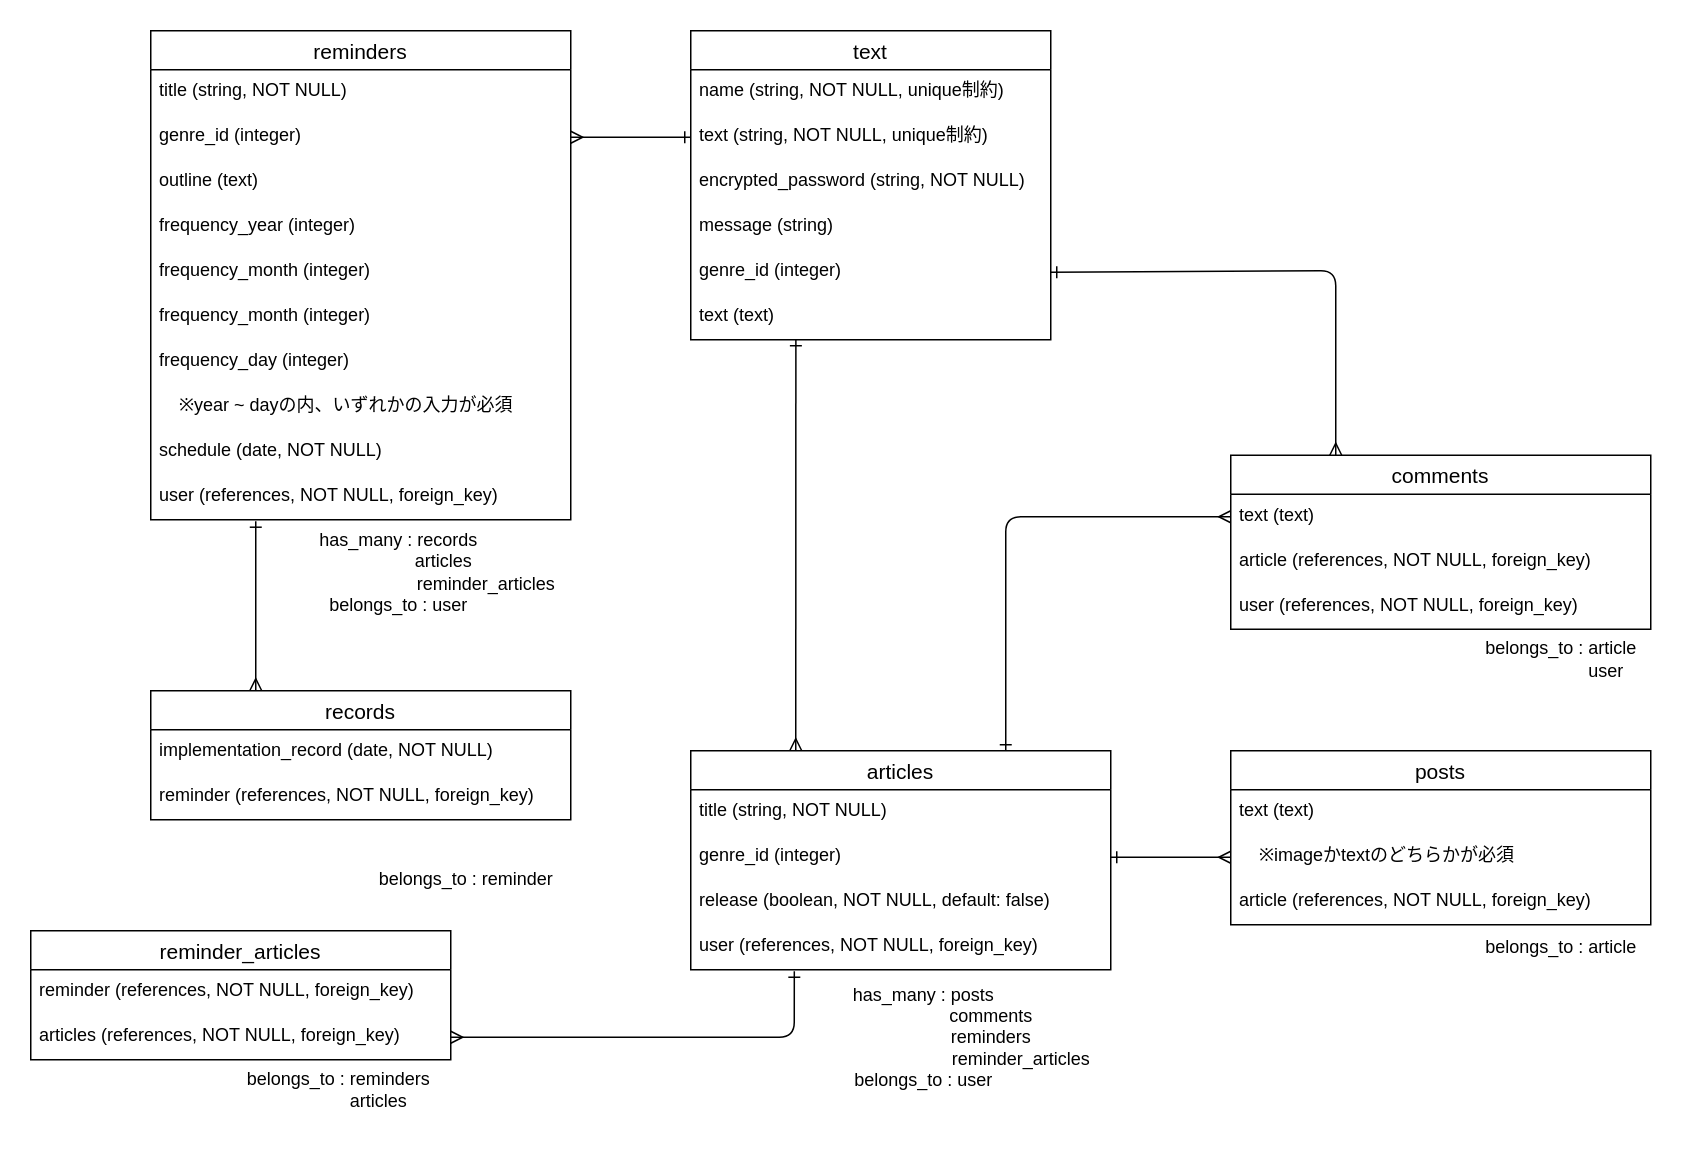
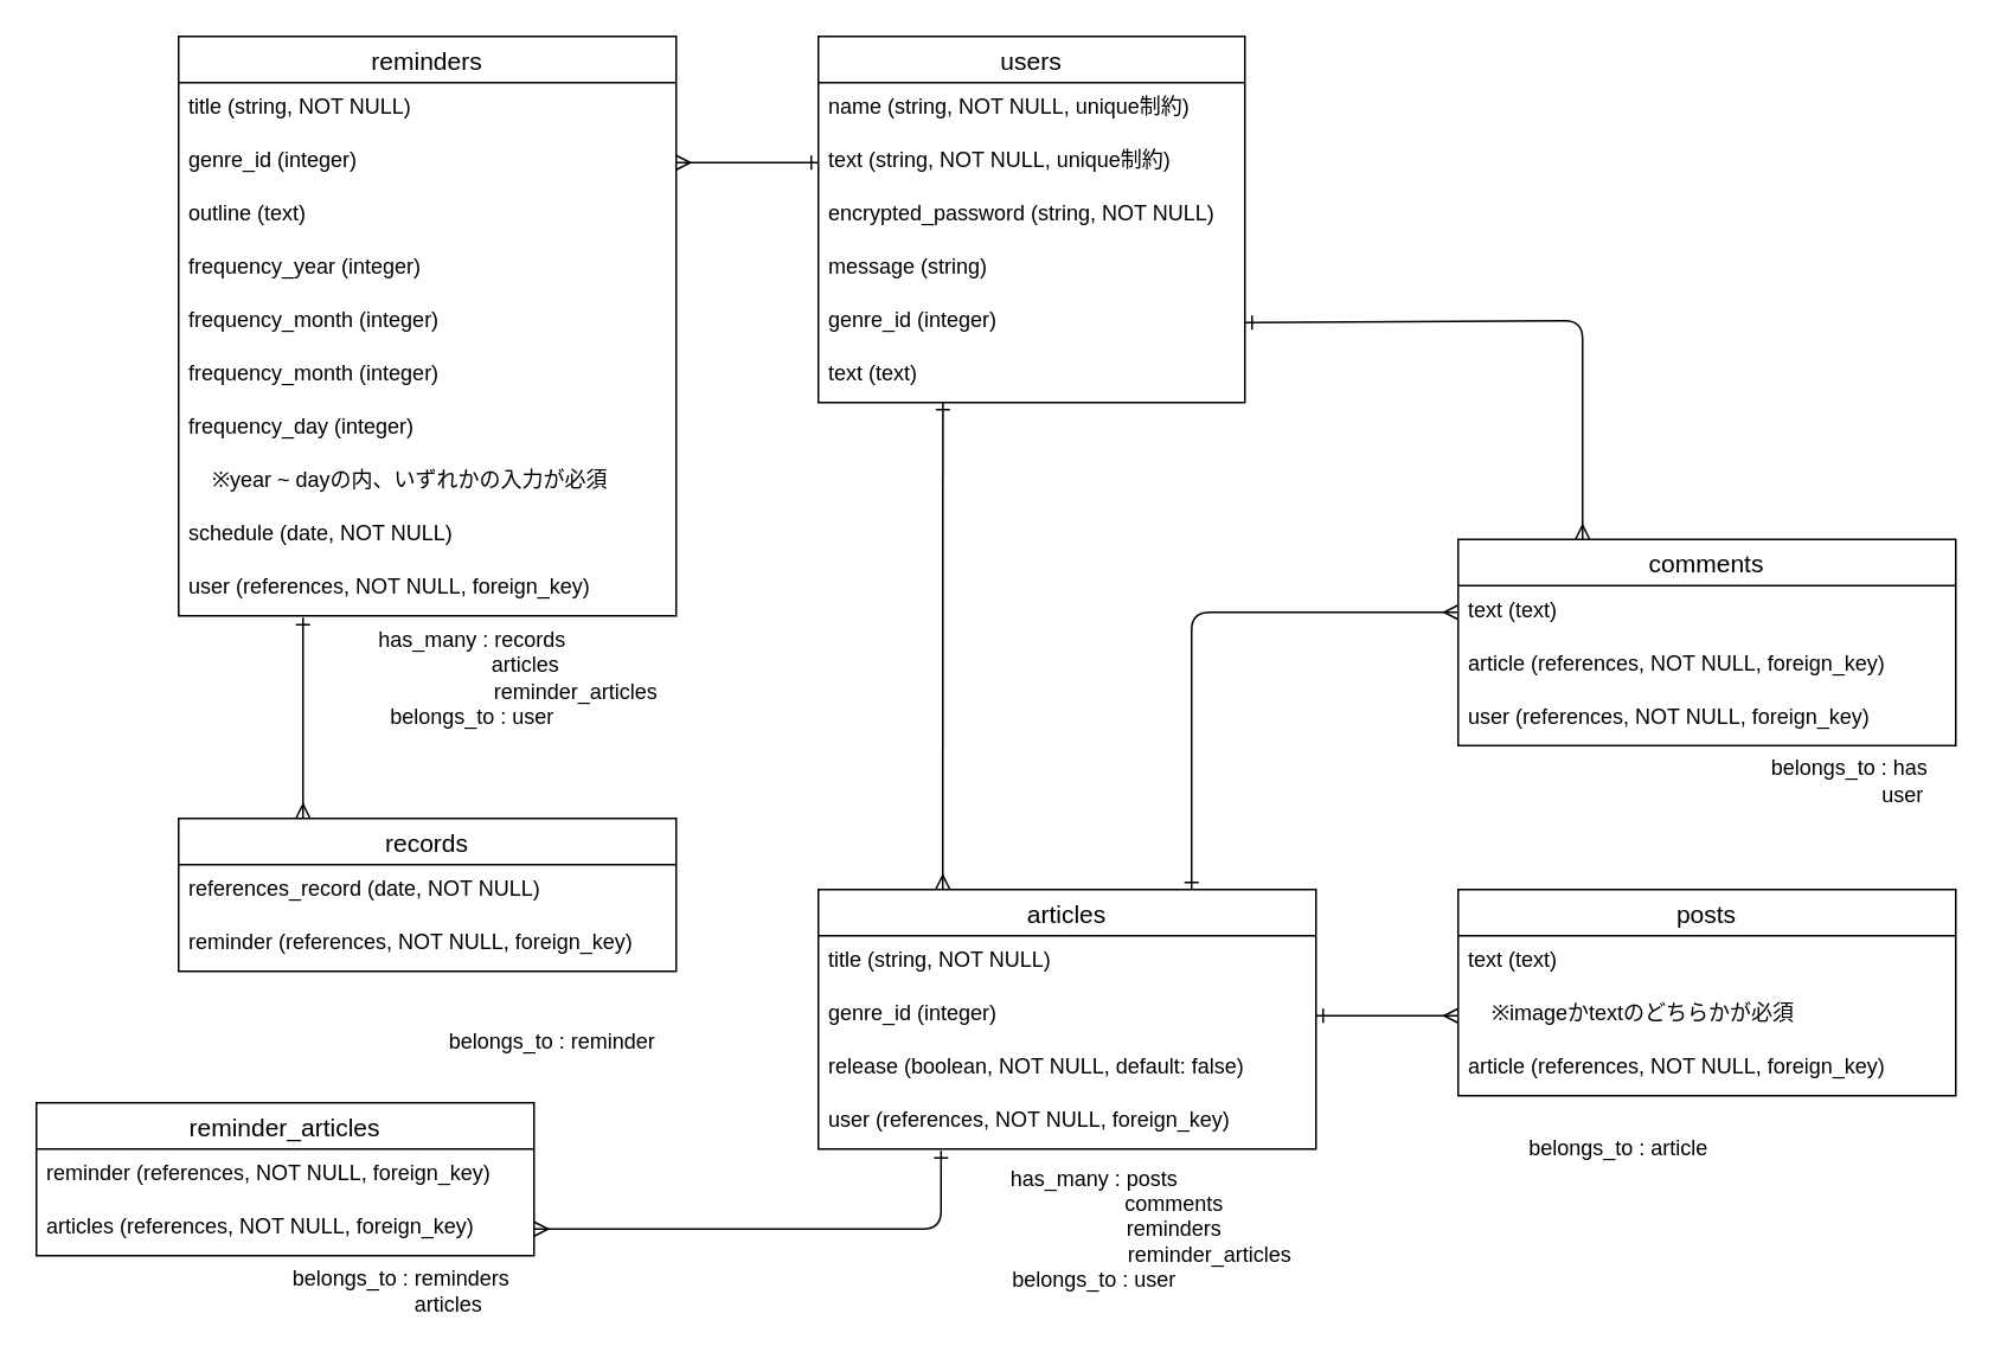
  <mxCell id="0" />
  <mxCell id="1" parent="0" />
- <mxCell id="2" value="text" style="swimlane;fontStyle=0;childLayout=stackLayout;horizontal=1;startSize=26;horizontalStack=0;resizeParent=1;resizeParentMax=0;resizeLast=0;collapsible=1;marginBottom=0;align=center;fontSize=14;" vertex="1" parent="1"><mxGeometry x="460" y="20" width="240" height="206" as="geometry" /></mxCell>
+ <mxCell id="2" value="users" style="swimlane;fontStyle=0;childLayout=stackLayout;horizontal=1;startSize=26;horizontalStack=0;resizeParent=1;resizeParentMax=0;resizeLast=0;collapsible=1;marginBottom=0;align=center;fontSize=14;" vertex="1" parent="1"><mxGeometry x="460" y="20" width="240" height="206" as="geometry" /></mxCell>
  <mxCell id="3" value="name (string, NOT NULL, unique制約)" style="text;strokeColor=none;fillColor=none;spacingLeft=4;spacingRight=4;overflow=hidden;rotatable=0;points=[[0,0.5],[1,0.5]];portConstraint=eastwest;fontSize=12;" vertex="1" parent="2"><mxGeometry y="26" width="240" height="30" as="geometry" /></mxCell>
  <mxCell id="4" value="text (string, NOT NULL, unique制約)" style="text;strokeColor=none;fillColor=none;spacingLeft=4;spacingRight=4;overflow=hidden;rotatable=0;points=[[0,0.5],[1,0.5]];portConstraint=eastwest;fontSize=12;" vertex="1" parent="2"><mxGeometry y="56" width="240" height="30" as="geometry" /></mxCell>
  <mxCell id="5" value="encrypted_password (string, NOT NULL)" style="text;strokeColor=none;fillColor=none;spacingLeft=4;spacingRight=4;overflow=hidden;rotatable=0;points=[[0,0.5],[1,0.5]];portConstraint=eastwest;fontSize=12;" vertex="1" parent="2"><mxGeometry y="86" width="240" height="30" as="geometry" /></mxCell>
  <mxCell id="6" value="message (string)" style="text;strokeColor=none;fillColor=none;spacingLeft=4;spacingRight=4;overflow=hidden;rotatable=0;points=[[0,0.5],[1,0.5]];portConstraint=eastwest;fontSize=12;" vertex="1" parent="2"><mxGeometry y="116" width="240" height="30" as="geometry" /></mxCell>
  <mxCell id="7" value="genre_id (integer)" style="text;strokeColor=none;fillColor=none;spacingLeft=4;spacingRight=4;overflow=hidden;rotatable=0;points=[[0,0.5],[1,0.5]];portConstraint=eastwest;fontSize=12;" vertex="1" parent="2"><mxGeometry y="146" width="240" height="30" as="geometry" /></mxCell>
  <mxCell id="8" value="text (text)" style="text;strokeColor=none;fillColor=none;spacingLeft=4;spacingRight=4;overflow=hidden;rotatable=0;points=[[0,0.5],[1,0.5]];portConstraint=eastwest;fontSize=12;" vertex="1" parent="2"><mxGeometry y="176" width="240" height="30" as="geometry" /></mxCell>
  <mxCell id="9" value="reminders" style="swimlane;fontStyle=0;childLayout=stackLayout;horizontal=1;startSize=26;horizontalStack=0;resizeParent=1;resizeParentMax=0;resizeLast=0;collapsible=1;marginBottom=0;align=center;fontSize=14;" vertex="1" parent="1"><mxGeometry x="100" y="20" width="280" height="326" as="geometry" /></mxCell>
  <mxCell id="10" value="title (string, NOT NULL)" style="text;strokeColor=none;fillColor=none;spacingLeft=4;spacingRight=4;overflow=hidden;rotatable=0;points=[[0,0.5],[1,0.5]];portConstraint=eastwest;fontSize=12;" vertex="1" parent="9"><mxGeometry y="26" width="280" height="30" as="geometry" /></mxCell>
  <mxCell id="11" value="genre_id (integer)" style="text;strokeColor=none;fillColor=none;spacingLeft=4;spacingRight=4;overflow=hidden;rotatable=0;points=[[0,0.5],[1,0.5]];portConstraint=eastwest;fontSize=12;" vertex="1" parent="9"><mxGeometry y="56" width="280" height="30" as="geometry" /></mxCell>
  <mxCell id="12" value="outline (text)" style="text;strokeColor=none;fillColor=none;spacingLeft=4;spacingRight=4;overflow=hidden;rotatable=0;points=[[0,0.5],[1,0.5]];portConstraint=eastwest;fontSize=12;" vertex="1" parent="9"><mxGeometry y="86" width="280" height="30" as="geometry" /></mxCell>
  <mxCell id="13" value="frequency_year (integer)" style="text;strokeColor=none;fillColor=none;spacingLeft=4;spacingRight=4;overflow=hidden;rotatable=0;points=[[0,0.5],[1,0.5]];portConstraint=eastwest;fontSize=12;" vertex="1" parent="9"><mxGeometry y="116" width="280" height="30" as="geometry" /></mxCell>
  <mxCell id="14" value="frequency_month (integer)" style="text;strokeColor=none;fillColor=none;spacingLeft=4;spacingRight=4;overflow=hidden;rotatable=0;points=[[0,0.5],[1,0.5]];portConstraint=eastwest;fontSize=12;" vertex="1" parent="9"><mxGeometry y="146" width="280" height="30" as="geometry" /></mxCell>
  <mxCell id="15" value="frequency_month (integer)" style="text;strokeColor=none;fillColor=none;spacingLeft=4;spacingRight=4;overflow=hidden;rotatable=0;points=[[0,0.5],[1,0.5]];portConstraint=eastwest;fontSize=12;" vertex="1" parent="9"><mxGeometry y="176" width="280" height="30" as="geometry" /></mxCell>
  <mxCell id="16" value="frequency_day (integer)" style="text;strokeColor=none;fillColor=none;spacingLeft=4;spacingRight=4;overflow=hidden;rotatable=0;points=[[0,0.5],[1,0.5]];portConstraint=eastwest;fontSize=12;" vertex="1" parent="9"><mxGeometry y="206" width="280" height="30" as="geometry" /></mxCell>
  <mxCell id="17" value="    ※year ~ dayの内、いずれかの入力が必須" style="text;strokeColor=none;fillColor=none;spacingLeft=4;spacingRight=4;overflow=hidden;rotatable=0;points=[[0,0.5],[1,0.5]];portConstraint=eastwest;fontSize=12;" vertex="1" parent="9"><mxGeometry y="236" width="280" height="30" as="geometry" /></mxCell>
  <mxCell id="18" value="schedule (date, NOT NULL)" style="text;strokeColor=none;fillColor=none;spacingLeft=4;spacingRight=4;overflow=hidden;rotatable=0;points=[[0,0.5],[1,0.5]];portConstraint=eastwest;fontSize=12;" vertex="1" parent="9"><mxGeometry y="266" width="280" height="30" as="geometry" /></mxCell>
  <mxCell id="19" value="user (references, NOT NULL, foreign_key)" style="text;strokeColor=none;fillColor=none;spacingLeft=4;spacingRight=4;overflow=hidden;rotatable=0;points=[[0,0.5],[1,0.5]];portConstraint=eastwest;fontSize=12;" vertex="1" parent="9"><mxGeometry y="296" width="280" height="30" as="geometry" /></mxCell>
  <mxCell id="20" style="edgeStyle=none;html=1;exitX=0.25;exitY=0;exitDx=0;exitDy=0;entryX=0.292;entryY=1.133;entryDx=0;entryDy=0;entryPerimeter=0;startArrow=ERmany;startFill=0;endArrow=ERone;endFill=0;" edge="1" parent="1" source="21"><mxGeometry relative="1" as="geometry"><mxPoint x="530" y="496" as="sourcePoint" /><mxPoint x="530.08" y="225.99" as="targetPoint" /></mxGeometry></mxCell>
  <mxCell id="21" value="articles" style="swimlane;fontStyle=0;childLayout=stackLayout;horizontal=1;startSize=26;horizontalStack=0;resizeParent=1;resizeParentMax=0;resizeLast=0;collapsible=1;marginBottom=0;align=center;fontSize=14;" vertex="1" parent="1"><mxGeometry x="460" y="500" width="280" height="146" as="geometry" /></mxCell>
  <mxCell id="22" value="title (string, NOT NULL) " style="text;strokeColor=none;fillColor=none;spacingLeft=4;spacingRight=4;overflow=hidden;rotatable=0;points=[[0,0.5],[1,0.5]];portConstraint=eastwest;fontSize=12;" vertex="1" parent="21"><mxGeometry y="26" width="280" height="30" as="geometry" /></mxCell>
  <mxCell id="23" value="genre_id (integer)" style="text;strokeColor=none;fillColor=none;spacingLeft=4;spacingRight=4;overflow=hidden;rotatable=0;points=[[0,0.5],[1,0.5]];portConstraint=eastwest;fontSize=12;" vertex="1" parent="21"><mxGeometry y="56" width="280" height="30" as="geometry" /></mxCell>
  <mxCell id="24" value="release (boolean, NOT NULL, default: false)" style="text;strokeColor=none;fillColor=none;spacingLeft=4;spacingRight=4;overflow=hidden;rotatable=0;points=[[0,0.5],[1,0.5]];portConstraint=eastwest;fontSize=12;" vertex="1" parent="21"><mxGeometry y="86" width="280" height="30" as="geometry" /></mxCell>
  <mxCell id="25" value="user (references, NOT NULL, foreign_key)" style="text;strokeColor=none;fillColor=none;spacingLeft=4;spacingRight=4;overflow=hidden;rotatable=0;points=[[0,0.5],[1,0.5]];portConstraint=eastwest;fontSize=12;" vertex="1" parent="21"><mxGeometry y="116" width="280" height="30" as="geometry" /></mxCell>
  <mxCell id="26" style="edgeStyle=none;html=1;entryX=0.087;entryY=-0.029;entryDx=0;entryDy=0;entryPerimeter=0;startArrow=ERmany;startFill=0;endArrow=ERone;endFill=0;exitX=0.25;exitY=0;exitDx=0;exitDy=0;" edge="1" parent="1" source="27"><mxGeometry relative="1" as="geometry"><mxPoint x="170" y="450" as="sourcePoint" /><mxPoint x="170.01" y="346.97" as="targetPoint" /></mxGeometry></mxCell>
  <mxCell id="27" value="records" style="swimlane;fontStyle=0;childLayout=stackLayout;horizontal=1;startSize=26;horizontalStack=0;resizeParent=1;resizeParentMax=0;resizeLast=0;collapsible=1;marginBottom=0;align=center;fontSize=14;" vertex="1" parent="1"><mxGeometry x="100" y="460" width="280" height="86" as="geometry" /></mxCell>
- <mxCell id="28" value="implementation_record (date, NOT NULL)" style="text;strokeColor=none;fillColor=none;spacingLeft=4;spacingRight=4;overflow=hidden;rotatable=0;points=[[0,0.5],[1,0.5]];portConstraint=eastwest;fontSize=12;" vertex="1" parent="27"><mxGeometry y="26" width="280" height="30" as="geometry" /></mxCell>
+ <mxCell id="28" value="references_record (date, NOT NULL)" style="text;strokeColor=none;fillColor=none;spacingLeft=4;spacingRight=4;overflow=hidden;rotatable=0;points=[[0,0.5],[1,0.5]];portConstraint=eastwest;fontSize=12;" vertex="1" parent="27"><mxGeometry y="26" width="280" height="30" as="geometry" /></mxCell>
  <mxCell id="29" value="reminder (references, NOT NULL, foreign_key)" style="text;strokeColor=none;fillColor=none;spacingLeft=4;spacingRight=4;overflow=hidden;rotatable=0;points=[[0,0.5],[1,0.5]];portConstraint=eastwest;fontSize=12;" vertex="1" parent="27"><mxGeometry y="56" width="280" height="30" as="geometry" /></mxCell>
  <mxCell id="30" value="posts" style="swimlane;fontStyle=0;childLayout=stackLayout;horizontal=1;startSize=26;horizontalStack=0;resizeParent=1;resizeParentMax=0;resizeLast=0;collapsible=1;marginBottom=0;align=center;fontSize=14;" vertex="1" parent="1"><mxGeometry x="820" y="500" width="280" height="116" as="geometry" /></mxCell>
  <mxCell id="31" value="text (text)" style="text;strokeColor=none;fillColor=none;spacingLeft=4;spacingRight=4;overflow=hidden;rotatable=0;points=[[0,0.5],[1,0.5]];portConstraint=eastwest;fontSize=12;" vertex="1" parent="30"><mxGeometry y="26" width="280" height="30" as="geometry" /></mxCell>
  <mxCell id="32" value="    ※imageかtextのどちらかが必須" style="text;strokeColor=none;fillColor=none;spacingLeft=4;spacingRight=4;overflow=hidden;rotatable=0;points=[[0,0.5],[1,0.5]];portConstraint=eastwest;fontSize=12;" vertex="1" parent="30"><mxGeometry y="56" width="280" height="30" as="geometry" /></mxCell>
  <mxCell id="33" value="article (references, NOT NULL, foreign_key)" style="text;strokeColor=none;fillColor=none;spacingLeft=4;spacingRight=4;overflow=hidden;rotatable=0;points=[[0,0.5],[1,0.5]];portConstraint=eastwest;fontSize=12;" vertex="1" parent="30"><mxGeometry y="86" width="280" height="30" as="geometry" /></mxCell>
  <mxCell id="34" value="comments" style="swimlane;fontStyle=0;childLayout=stackLayout;horizontal=1;startSize=26;horizontalStack=0;resizeParent=1;resizeParentMax=0;resizeLast=0;collapsible=1;marginBottom=0;align=center;fontSize=14;" vertex="1" parent="1"><mxGeometry x="820" y="303" width="280" height="116" as="geometry" /></mxCell>
  <mxCell id="35" value="text (text)" style="text;strokeColor=none;fillColor=none;spacingLeft=4;spacingRight=4;overflow=hidden;rotatable=0;points=[[0,0.5],[1,0.5]];portConstraint=eastwest;fontSize=12;" vertex="1" parent="34"><mxGeometry y="26" width="280" height="30" as="geometry" /></mxCell>
  <mxCell id="36" value="article (references, NOT NULL, foreign_key)" style="text;strokeColor=none;fillColor=none;spacingLeft=4;spacingRight=4;overflow=hidden;rotatable=0;points=[[0,0.5],[1,0.5]];portConstraint=eastwest;fontSize=12;" vertex="1" parent="34"><mxGeometry y="56" width="280" height="30" as="geometry" /></mxCell>
  <mxCell id="37" value="user (references, NOT NULL, foreign_key)" style="text;strokeColor=none;fillColor=none;spacingLeft=4;spacingRight=4;overflow=hidden;rotatable=0;points=[[0,0.5],[1,0.5]];portConstraint=eastwest;fontSize=12;" vertex="1" parent="34"><mxGeometry y="86" width="280" height="30" as="geometry" /></mxCell>
  <mxCell id="38" value="reminder_articles" style="swimlane;fontStyle=0;childLayout=stackLayout;horizontal=1;startSize=26;horizontalStack=0;resizeParent=1;resizeParentMax=0;resizeLast=0;collapsible=1;marginBottom=0;align=center;fontSize=14;" vertex="1" parent="1"><mxGeometry x="20" y="620" width="280" height="86" as="geometry" /></mxCell>
  <mxCell id="39" value="reminder (references, NOT NULL, foreign_key)" style="text;strokeColor=none;fillColor=none;spacingLeft=4;spacingRight=4;overflow=hidden;rotatable=0;points=[[0,0.5],[1,0.5]];portConstraint=eastwest;fontSize=12;" vertex="1" parent="38"><mxGeometry y="26" width="280" height="30" as="geometry" /></mxCell>
  <mxCell id="40" value="articles (references, NOT NULL, foreign_key)" style="text;strokeColor=none;fillColor=none;spacingLeft=4;spacingRight=4;overflow=hidden;rotatable=0;points=[[0,0.5],[1,0.5]];portConstraint=eastwest;fontSize=12;" vertex="1" parent="38"><mxGeometry y="56" width="280" height="30" as="geometry" /></mxCell>
  <mxCell id="41" value="has_many : records&lt;br&gt;&amp;nbsp; &amp;nbsp; &amp;nbsp; &amp;nbsp; &amp;nbsp; &amp;nbsp; &amp;nbsp; &amp;nbsp; &amp;nbsp; articles&lt;br&gt;&amp;nbsp; &amp;nbsp; &amp;nbsp; &amp;nbsp; &amp;nbsp; &amp;nbsp; &amp;nbsp; &amp;nbsp; &amp;nbsp; &amp;nbsp; &amp;nbsp; &amp;nbsp; &amp;nbsp; &amp;nbsp; &amp;nbsp; &amp;nbsp; &amp;nbsp; &amp;nbsp;reminder_articles&lt;br&gt;belongs_to : user" style="text;html=1;align=center;verticalAlign=middle;resizable=0;points=[];autosize=1;strokeColor=none;fillColor=none;" vertex="1" parent="1"><mxGeometry x="150" y="346" width="230" height="70" as="geometry" /></mxCell>
  <mxCell id="42" value="belongs_to : reminders&lt;br&gt;&lt;span style=&quot;white-space: pre;&quot;&gt;&#09;&lt;/span&gt;&lt;span style=&quot;white-space: pre;&quot;&gt;&#09;&lt;/span&gt;articles" style="text;html=1;align=center;verticalAlign=middle;resizable=0;points=[];autosize=1;strokeColor=none;fillColor=none;" vertex="1" parent="1"><mxGeometry x="150" y="706" width="150" height="40" as="geometry" /></mxCell>
  <mxCell id="43" value="has_many : posts&lt;br&gt;&lt;span style=&quot;white-space: pre;&quot;&gt;&#09;&lt;/span&gt;&lt;span style=&quot;white-space: pre;&quot;&gt;&#09;&lt;/span&gt;&lt;span style=&quot;white-space: pre;&quot;&gt;&#09;&lt;/span&gt;&amp;nbsp; &amp;nbsp;comments&lt;br&gt;&lt;span style=&quot;white-space: pre;&quot;&gt;&#09;&lt;/span&gt;&lt;span style=&quot;white-space: pre;&quot;&gt;&#09;&lt;/span&gt;&lt;span style=&quot;white-space: pre;&quot;&gt;&#09;&lt;/span&gt;&amp;nbsp; &amp;nbsp;reminders&lt;br&gt;&lt;span style=&quot;white-space: pre;&quot;&gt;&#09;&lt;/span&gt;&lt;span style=&quot;white-space: pre;&quot;&gt;&#09;&lt;/span&gt;&lt;span style=&quot;white-space: pre;&quot;&gt;&#09;&lt;/span&gt;&lt;span style=&quot;white-space: pre;&quot;&gt;&#09;&lt;/span&gt;&amp;nbsp; &amp;nbsp; &amp;nbsp; &amp;nbsp;reminder_articles&lt;br&gt;belongs_to : user" style="text;html=1;align=center;verticalAlign=middle;resizable=0;points=[];autosize=1;strokeColor=none;fillColor=none;" vertex="1" parent="1"><mxGeometry x="490" y="646" width="250" height="90" as="geometry" /></mxCell>
  <mxCell id="44" value="belongs_to : reminder" style="text;html=1;align=center;verticalAlign=middle;resizable=0;points=[];autosize=1;strokeColor=none;fillColor=none;" vertex="1" parent="1"><mxGeometry x="240" y="571" width="140" height="30" as="geometry" /></mxCell>
- <mxCell id="45" value="belongs_to : article" style="text;html=1;align=center;verticalAlign=middle;resizable=0;points=[];autosize=1;strokeColor=none;fillColor=none;" vertex="1" parent="1"><mxGeometry x="980" y="616" width="120" height="30" as="geometry" /></mxCell>
- <mxCell id="46" value="belongs_to : article&lt;br&gt;&lt;span style=&quot;white-space: pre;&quot;&gt;&#09;&lt;/span&gt;&lt;span style=&quot;white-space: pre;&quot;&gt;&#09;&lt;/span&gt;&amp;nbsp; user" style="text;html=1;align=center;verticalAlign=middle;resizable=0;points=[];autosize=1;strokeColor=none;fillColor=none;" vertex="1" parent="1"><mxGeometry x="980" y="419" width="120" height="40" as="geometry" /></mxCell>
+ <mxCell id="45" value="belongs_to : article" style="text;html=1;align=center;verticalAlign=middle;resizable=0;points=[];autosize=1;strokeColor=none;fillColor=none;" vertex="1" parent="1"><mxGeometry x="850" y="631" width="120" height="30" as="geometry" /></mxCell>
+ <mxCell id="46" value="belongs_to : has&lt;br&gt;&lt;span style=&quot;white-space: pre;&quot;&gt;&#09;&lt;/span&gt;&lt;span style=&quot;white-space: pre;&quot;&gt;&#09;&lt;/span&gt;&amp;nbsp; user" style="text;html=1;align=center;verticalAlign=middle;resizable=0;points=[];autosize=1;strokeColor=none;fillColor=none;" vertex="1" parent="1"><mxGeometry x="980" y="419" width="120" height="40" as="geometry" /></mxCell>
  <mxCell id="47" style="edgeStyle=none;html=1;exitX=0;exitY=0.5;exitDx=0;exitDy=0;startArrow=ERone;startFill=0;endArrow=ERmany;endFill=0;" edge="1" parent="1" source="4" target="11"><mxGeometry relative="1" as="geometry" /></mxCell>
  <mxCell id="48" style="edgeStyle=none;html=1;exitX=1;exitY=0.5;exitDx=0;exitDy=0;entryX=0.25;entryY=0;entryDx=0;entryDy=0;startArrow=ERone;startFill=0;endArrow=ERmany;endFill=0;" edge="1" parent="1" source="7" target="34"><mxGeometry relative="1" as="geometry"><Array as="points"><mxPoint x="890" y="180" /></Array></mxGeometry></mxCell>
  <mxCell id="49" style="edgeStyle=none;html=1;exitX=0;exitY=0.5;exitDx=0;exitDy=0;entryX=0.75;entryY=0;entryDx=0;entryDy=0;startArrow=ERmany;startFill=0;endArrow=ERone;endFill=0;" edge="1" parent="1" source="35" target="21"><mxGeometry relative="1" as="geometry"><Array as="points"><mxPoint x="670" y="344" /></Array></mxGeometry></mxCell>
  <mxCell id="50" style="edgeStyle=none;html=1;exitX=1;exitY=0.5;exitDx=0;exitDy=0;entryX=0;entryY=0.5;entryDx=0;entryDy=0;startArrow=ERone;startFill=0;endArrow=ERmany;endFill=0;" edge="1" parent="1" source="23" target="32"><mxGeometry relative="1" as="geometry" /></mxCell>
  <mxCell id="51" style="edgeStyle=none;html=1;startArrow=ERmany;startFill=0;endArrow=ERone;endFill=0;entryX=0.293;entryY=1.033;entryDx=0;entryDy=0;entryPerimeter=0;exitX=1;exitY=0.5;exitDx=0;exitDy=0;" edge="1" parent="1" source="40"><mxGeometry relative="1" as="geometry"><mxPoint x="529.04" y="646.99" as="targetPoint" /><mxPoint x="340" y="690" as="sourcePoint" /><Array as="points"><mxPoint x="529" y="691" /></Array></mxGeometry></mxCell>
